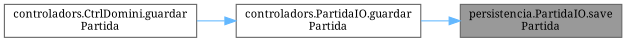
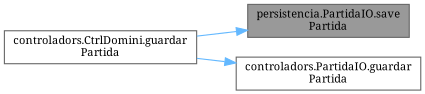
  digraph {
    fontname="Noto Serif"
    rankdir=RL
    node [color=grey40 fillcolor=white fontname="Noto Serif" fontsize=10 shape=box style=filled]
    edge [color=steelblue1 dir=back fontname="Noto Serif" fontsize=10 labelfontname=Helvetica labelfontsize=10 style=solid]
    n1 [color=gray40 fillcolor=grey60 fontcolor=black height=0.2 label="persistencia.PartidaIO.save\lPartida" width=0.4]
    n2 [height=0.2 label="controladors.PartidaIO.guardar\lPartida" width=0.4]
    n3 [height=0.2 label="controladors.CtrlDomini.guardar\lPartida" width=0.4]
-   n1 -> n2
+   n1 -> n3
    n2 -> n3
  }
